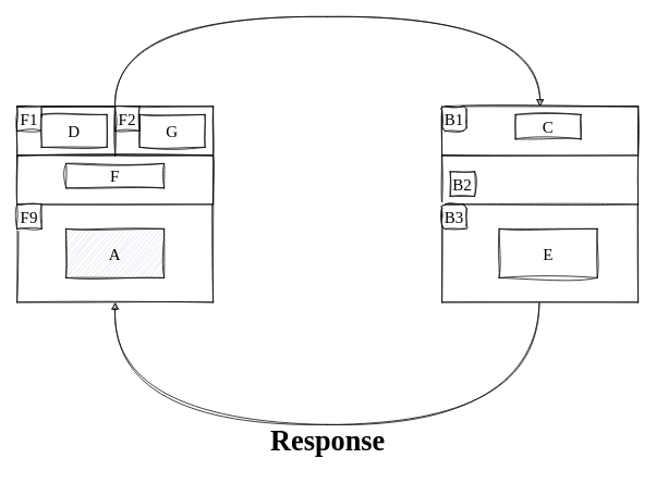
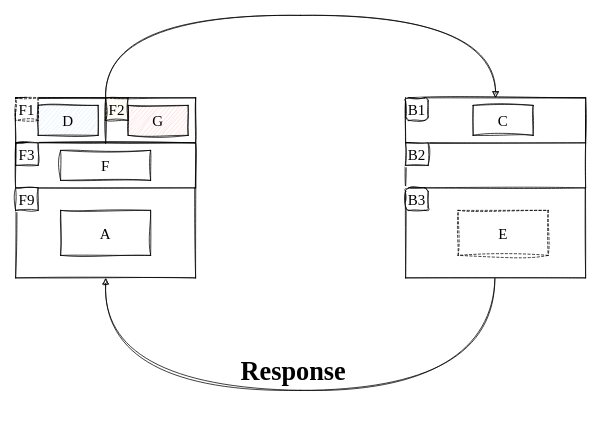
  <mxCell id="0" />
  <mxCell id="1" parent="0" />
  <mxCell id="2" style="edgeStyle=orthogonalEdgeStyle;sketch=1;hachureGap=4;jiggle=2;orthogonalLoop=1;jettySize=auto;html=1;fontFamily=Architects Daughter;fontSource=https%3A%2F%2Ffonts.googleapis.com%2Fcss%3Ffamily%3DArchitects%2BDaughter;fontSize=16;entryX=0.496;entryY=1.004;entryDx=0;entryDy=0;entryPerimeter=0;curved=1;endArrow=none;endFill=0;startArrow=block;startFill=1;" edge="1" parent="1" source="3" target="4"><mxGeometry relative="1" as="geometry"><mxPoint x="640" y="460" as="targetPoint" /><Array as="points"><mxPoint x="140" y="520" /><mxPoint x="659" y="520" /></Array></mxGeometry></mxCell>
  <mxCell id="3" value="" style="whiteSpace=wrap;html=1;aspect=fixed;rounded=0;sketch=1;" vertex="1" parent="1"><mxGeometry x="20" y="130" width="240" height="240" as="geometry" /></mxCell>
  <mxCell id="4" value="" style="whiteSpace=wrap;html=1;aspect=fixed;rounded=0;sketch=1;" vertex="1" parent="1"><mxGeometry x="540" y="130" width="240" height="240" as="geometry" /></mxCell>
  <mxCell id="5" value="" style="rounded=0;whiteSpace=wrap;html=1;sketch=1;" vertex="1" parent="1"><mxGeometry x="20" y="130" width="120" height="60" as="geometry" /></mxCell>
  <mxCell id="6" value="" style="rounded=0;whiteSpace=wrap;html=1;sketch=1;" vertex="1" parent="1"><mxGeometry x="140" y="130" width="120" height="60" as="geometry" /></mxCell>
  <mxCell id="7" value="" style="rounded=0;whiteSpace=wrap;html=1;sketch=1;" vertex="1" parent="1"><mxGeometry x="20" y="190" width="240" height="60" as="geometry" /></mxCell>
  <mxCell id="8" style="edgeStyle=orthogonalEdgeStyle;sketch=1;hachureGap=4;jiggle=2;orthogonalLoop=1;jettySize=auto;html=1;fontFamily=Architects Daughter;fontSource=https%3A%2F%2Ffonts.googleapis.com%2Fcss%3Ffamily%3DArchitects%2BDaughter;fontSize=16;curved=1;endArrow=none;endFill=0;startArrow=block;startFill=1;" edge="1" parent="1" source="9" target="5"><mxGeometry relative="1" as="geometry"><mxPoint x="180" y="160" as="targetPoint" /><Array as="points"><mxPoint x="660" y="20" /><mxPoint x="140" y="20" /></Array></mxGeometry></mxCell>
  <mxCell id="9" value="" style="rounded=0;whiteSpace=wrap;html=1;sketch=1;" vertex="1" parent="1"><mxGeometry x="540" y="130" width="240" height="60" as="geometry" /></mxCell>
  <mxCell id="10" value="" style="rounded=0;whiteSpace=wrap;html=1;sketch=1;" vertex="1" parent="1"><mxGeometry x="540" y="190" width="240" height="60" as="geometry" /></mxCell>
- <mxCell id="11" value="Response" style="text;html=1;resizable=0;autosize=1;align=center;verticalAlign=middle;points=[];fillColor=none;strokeColor=none;rounded=0;sketch=1;hachureGap=4;jiggle=2;fontFamily=Architects Daughter;fontSource=https%3A%2F%2Ffonts.googleapis.com%2Fcss%3Ffamily%3DArchitects%2BDaughter;fontSize=35;fontStyle=1" vertex="1" parent="1"><mxGeometry x="310" y="510" width="180" height="60" as="geometry" /></mxCell>
- <mxCell id="12" value="F1" style="whiteSpace=wrap;html=1;aspect=fixed;sketch=1;hachureGap=4;jiggle=2;fontFamily=Architects Daughter;fontSource=https%3A%2F%2Ffonts.googleapis.com%2Fcss%3Ffamily%3DArchitects%2BDaughter;fontSize=20;" vertex="1" parent="1"><mxGeometry x="20" y="130" width="30" height="30" as="geometry" /></mxCell>
- <mxCell id="13" value="F2" style="whiteSpace=wrap;html=1;aspect=fixed;sketch=1;hachureGap=4;jiggle=2;fontFamily=Architects Daughter;fontSource=https%3A%2F%2Ffonts.googleapis.com%2Fcss%3Ffamily%3DArchitects%2BDaughter;fontSize=20;" vertex="1" parent="1"><mxGeometry x="140" y="130" width="30" height="30" as="geometry" /></mxCell>
+ <mxCell id="11" value="Response" style="text;html=1;resizable=0;autosize=1;align=center;verticalAlign=middle;points=[];fillColor=none;strokeColor=none;rounded=0;sketch=1;hachureGap=4;jiggle=2;fontFamily=Architects Daughter;fontSource=https%3A%2F%2Ffonts.googleapis.com%2Fcss%3Ffamily%3DArchitects%2BDaughter;fontSize=35;fontStyle=1" vertex="1" parent="1"><mxGeometry x="300" y="465" width="180" height="60" as="geometry" /></mxCell>
+ <mxCell id="12" value="F1" style="whiteSpace=wrap;html=1;aspect=fixed;sketch=1;hachureGap=4;jiggle=2;fontFamily=Architects Daughter;fontSource=https%3A%2F%2Ffonts.googleapis.com%2Fcss%3Ffamily%3DArchitects%2BDaughter;fontSize=20;dashed=1;" vertex="1" parent="1"><mxGeometry x="20" y="130" width="30" height="30" as="geometry" /></mxCell>
+ <mxCell id="13" value="F2" style="whiteSpace=wrap;html=1;aspect=fixed;sketch=1;hachureGap=4;jiggle=2;fontFamily=Architects Daughter;fontSource=https%3A%2F%2Ffonts.googleapis.com%2Fcss%3Ffamily%3DArchitects%2BDaughter;fontSize=20;fillColor=#fff2cc;" vertex="1" parent="1"><mxGeometry x="140" y="130" width="30" height="30" as="geometry" /></mxCell>
+ <mxCell id="14" value="F3" style="whiteSpace=wrap;html=1;aspect=fixed;sketch=1;hachureGap=4;jiggle=2;fontFamily=Architects Daughter;fontSource=https%3A%2F%2Ffonts.googleapis.com%2Fcss%3Ffamily%3DArchitects%2BDaughter;fontSize=20;" vertex="1" parent="1"><mxGeometry x="20" y="190" width="30" height="30" as="geometry" /></mxCell>
  <mxCell id="15" value="F9" style="whiteSpace=wrap;html=1;aspect=fixed;sketch=1;hachureGap=4;jiggle=2;fontFamily=Architects Daughter;fontSource=https%3A%2F%2Ffonts.googleapis.com%2Fcss%3Ffamily%3DArchitects%2BDaughter;fontSize=20;" vertex="1" parent="1"><mxGeometry x="20" y="250" width="30" height="30" as="geometry" /></mxCell>
  <mxCell id="16" value="B1" style="whiteSpace=wrap;html=1;aspect=fixed;sketch=1;hachureGap=4;jiggle=2;fontFamily=Architects Daughter;fontSource=https%3A%2F%2Ffonts.googleapis.com%2Fcss%3Ffamily%3DArchitects%2BDaughter;fontSize=20;rounded=1;" vertex="1" parent="1"><mxGeometry x="540" y="130" width="30" height="30" as="geometry" /></mxCell>
- <mxCell id="17" value="B2" style="whiteSpace=wrap;html=1;aspect=fixed;sketch=1;hachureGap=4;jiggle=2;fontFamily=Architects Daughter;fontSource=https%3A%2F%2Ffonts.googleapis.com%2Fcss%3Ffamily%3DArchitects%2BDaughter;fontSize=20;" vertex="1" parent="1"><mxGeometry x="550" y="210" width="30" height="30" as="geometry" /></mxCell>
+ <mxCell id="17" value="B2" style="whiteSpace=wrap;html=1;aspect=fixed;sketch=1;hachureGap=4;jiggle=2;fontFamily=Architects Daughter;fontSource=https%3A%2F%2Ffonts.googleapis.com%2Fcss%3Ffamily%3DArchitects%2BDaughter;fontSize=20;" vertex="1" parent="1"><mxGeometry x="540" y="190" width="30" height="30" as="geometry" /></mxCell>
  <mxCell id="18" value="B3" style="whiteSpace=wrap;html=1;aspect=fixed;sketch=1;hachureGap=4;jiggle=2;fontFamily=Architects Daughter;fontSource=https%3A%2F%2Ffonts.googleapis.com%2Fcss%3Ffamily%3DArchitects%2BDaughter;fontSize=20;rounded=1;" vertex="1" parent="1"><mxGeometry x="540" y="250" width="30" height="30" as="geometry" /></mxCell>
- <mxCell id="19" value="A" style="rounded=0;whiteSpace=wrap;html=1;sketch=1;hachureGap=4;jiggle=2;fontFamily=Architects Daughter;fontSource=https%3A%2F%2Ffonts.googleapis.com%2Fcss%3Ffamily%3DArchitects%2BDaughter;fontSize=20;fillColor=#e1d5e7;" vertex="1" parent="1"><mxGeometry x="80" y="280" width="120" height="60" as="geometry" /></mxCell>
- <mxCell id="20" value="D" style="rounded=0;whiteSpace=wrap;html=1;sketch=1;hachureGap=4;jiggle=2;fontFamily=Architects Daughter;fontSource=https%3A%2F%2Ffonts.googleapis.com%2Fcss%3Ffamily%3DArchitects%2BDaughter;fontSize=20;" vertex="1" parent="1"><mxGeometry x="50" y="140" width="80" height="40" as="geometry" /></mxCell>
- <mxCell id="21" value="G" style="rounded=0;whiteSpace=wrap;html=1;sketch=1;hachureGap=4;jiggle=2;fontFamily=Architects Daughter;fontSource=https%3A%2F%2Ffonts.googleapis.com%2Fcss%3Ffamily%3DArchitects%2BDaughter;fontSize=20;" vertex="1" parent="1"><mxGeometry x="170" y="140" width="80" height="40" as="geometry" /></mxCell>
- <mxCell id="22" value="E" style="rounded=0;whiteSpace=wrap;html=1;sketch=1;hachureGap=4;jiggle=2;fontFamily=Architects Daughter;fontSource=https%3A%2F%2Ffonts.googleapis.com%2Fcss%3Ffamily%3DArchitects%2BDaughter;fontSize=20;" vertex="1" parent="1"><mxGeometry x="610" y="280" width="120" height="60" as="geometry" /></mxCell>
- <mxCell id="23" value="C" style="rounded=0;whiteSpace=wrap;html=1;sketch=1;hachureGap=4;jiggle=2;fontFamily=Architects Daughter;fontSource=https%3A%2F%2Ffonts.googleapis.com%2Fcss%3Ffamily%3DArchitects%2BDaughter;fontSize=20;" vertex="1" parent="1"><mxGeometry x="630" y="140" width="80" height="30" as="geometry" /></mxCell>
- <mxCell id="24" value="F" style="rounded=0;whiteSpace=wrap;html=1;sketch=1;hachureGap=4;jiggle=2;fontFamily=Architects Daughter;fontSource=https%3A%2F%2Ffonts.googleapis.com%2Fcss%3Ffamily%3DArchitects%2BDaughter;fontSize=20;" vertex="1" parent="1"><mxGeometry x="80" y="200" width="120" height="30" as="geometry" /></mxCell>
+ <mxCell id="19" value="A" style="rounded=0;whiteSpace=wrap;html=1;sketch=1;hachureGap=4;jiggle=2;fontFamily=Architects Daughter;fontSource=https%3A%2F%2Ffonts.googleapis.com%2Fcss%3Ffamily%3DArchitects%2BDaughter;fontSize=20;" vertex="1" parent="1"><mxGeometry x="80" y="280" width="120" height="60" as="geometry" /></mxCell>
+ <mxCell id="20" value="D" style="rounded=0;whiteSpace=wrap;html=1;sketch=1;hachureGap=4;jiggle=2;fontFamily=Architects Daughter;fontSource=https%3A%2F%2Ffonts.googleapis.com%2Fcss%3Ffamily%3DArchitects%2BDaughter;fontSize=20;fillColor=#dae8fc;" vertex="1" parent="1"><mxGeometry x="50" y="140" width="80" height="40" as="geometry" /></mxCell>
+ <mxCell id="21" value="G" style="rounded=0;whiteSpace=wrap;html=1;sketch=1;hachureGap=4;jiggle=2;fontFamily=Architects Daughter;fontSource=https%3A%2F%2Ffonts.googleapis.com%2Fcss%3Ffamily%3DArchitects%2BDaughter;fontSize=20;fillColor=#f8cecc;" vertex="1" parent="1"><mxGeometry x="170" y="140" width="80" height="40" as="geometry" /></mxCell>
+ <mxCell id="22" value="E" style="rounded=0;whiteSpace=wrap;html=1;sketch=1;hachureGap=4;jiggle=2;fontFamily=Architects Daughter;fontSource=https%3A%2F%2Ffonts.googleapis.com%2Fcss%3Ffamily%3DArchitects%2BDaughter;fontSize=20;dashed=1;" vertex="1" parent="1"><mxGeometry x="610" y="280" width="120" height="60" as="geometry" /></mxCell>
+ <mxCell id="23" value="C" style="rounded=0;whiteSpace=wrap;html=1;sketch=1;hachureGap=4;jiggle=2;fontFamily=Architects Daughter;fontSource=https%3A%2F%2Ffonts.googleapis.com%2Fcss%3Ffamily%3DArchitects%2BDaughter;fontSize=20;" vertex="1" parent="1"><mxGeometry x="630" y="140" width="80" height="40" as="geometry" /></mxCell>
+ <mxCell id="24" value="F" style="rounded=0;whiteSpace=wrap;html=1;sketch=1;hachureGap=4;jiggle=2;fontFamily=Architects Daughter;fontSource=https%3A%2F%2Ffonts.googleapis.com%2Fcss%3Ffamily%3DArchitects%2BDaughter;fontSize=20;" vertex="1" parent="1"><mxGeometry x="80" y="200" width="120" height="40" as="geometry" /></mxCell>
